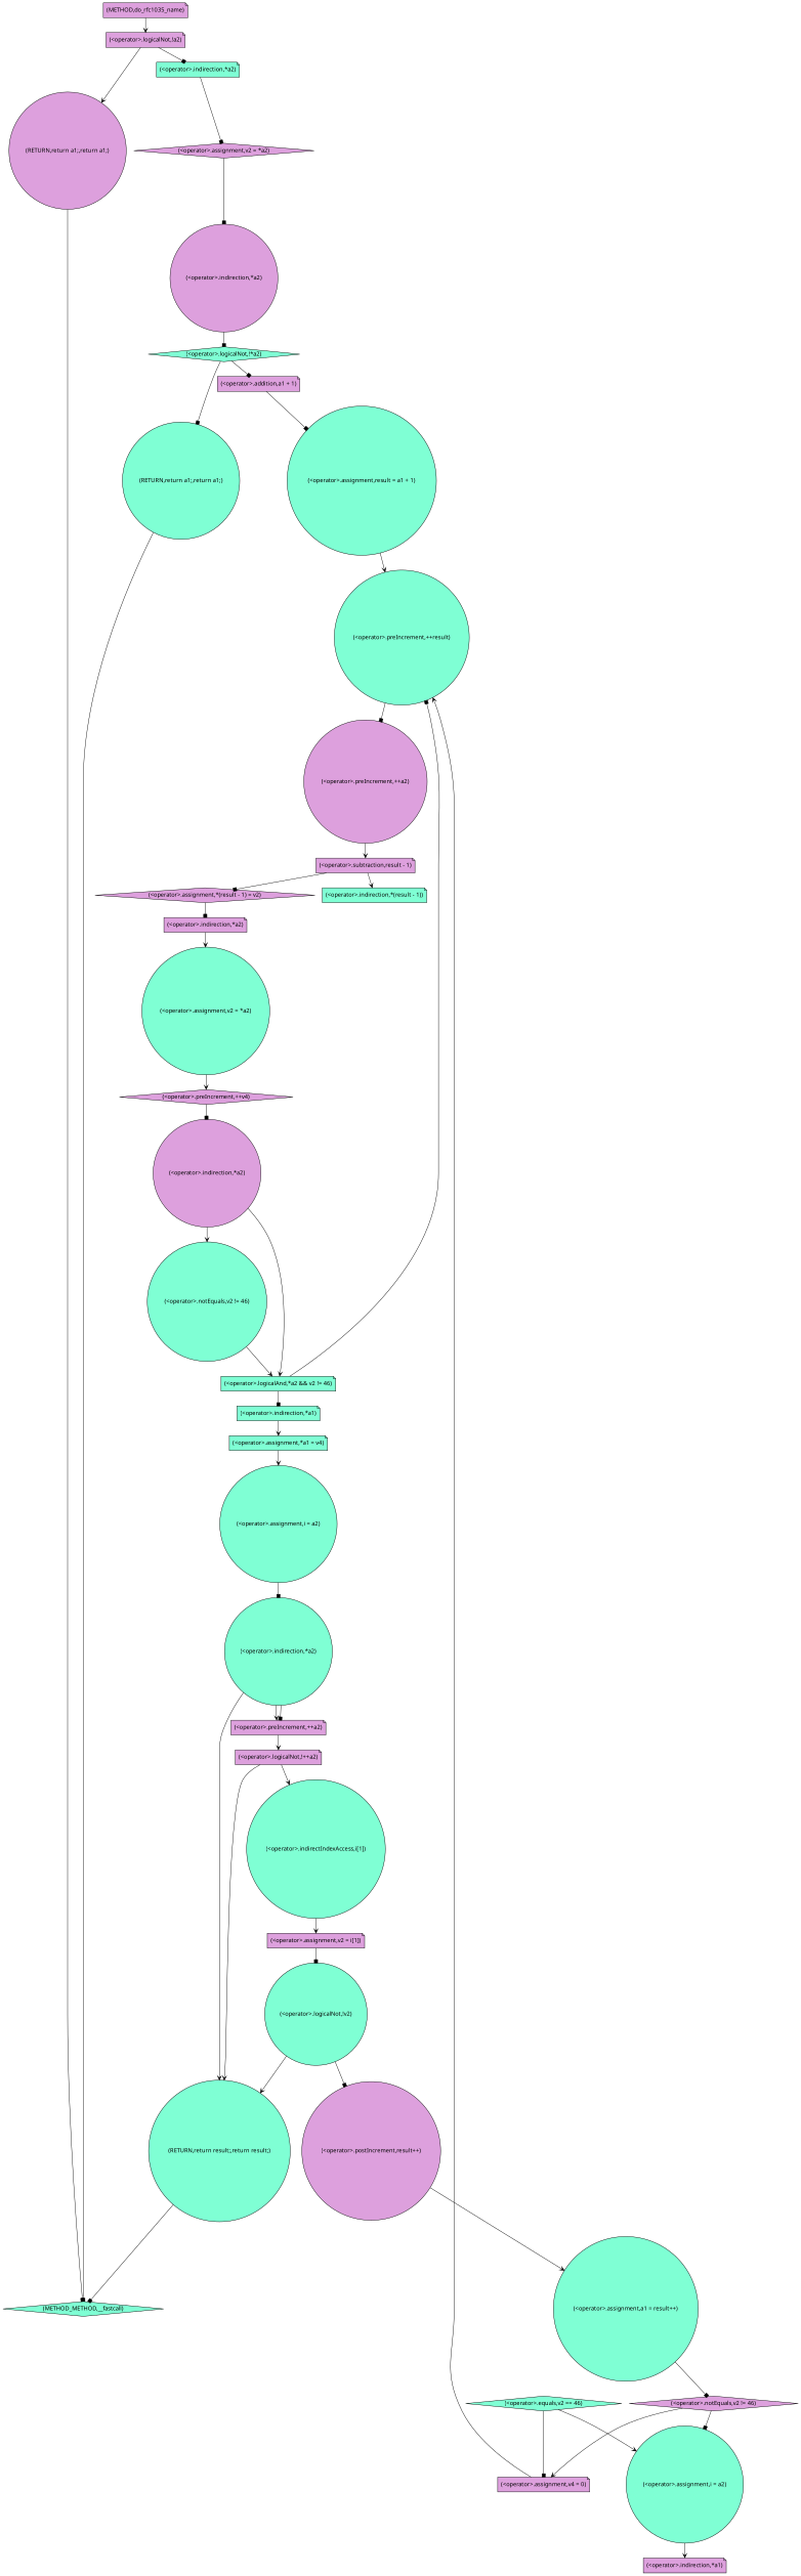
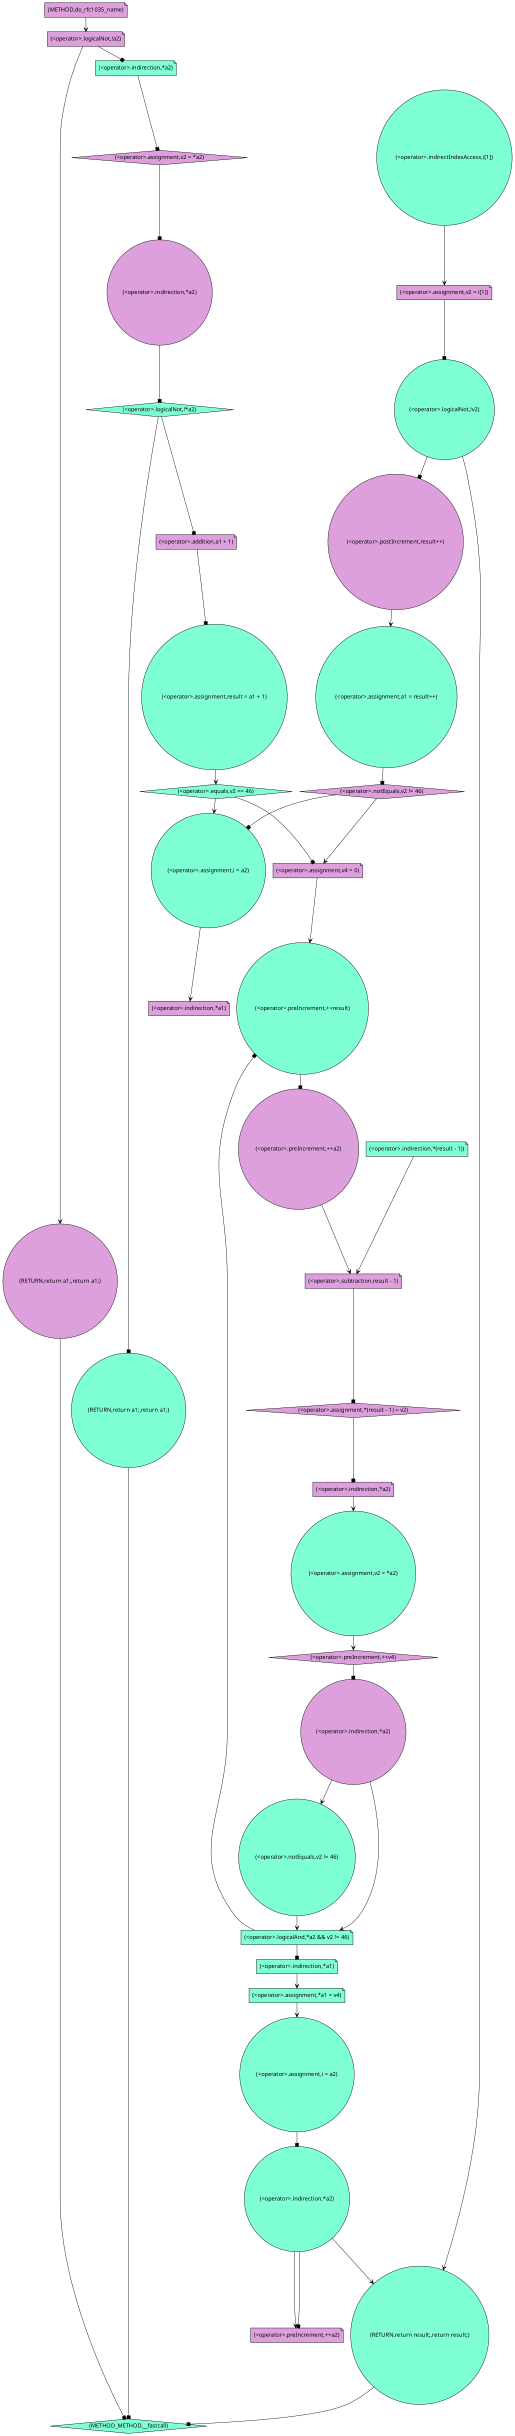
  digraph {
    fontname="Noto Sans"
    node [fillcolor=aquamarine fontname="Noto Sans" shape=circle style=filled]
    edge [arrowhead=vee fontname="Noto Sans"]
    n1 [fillcolor=plum label="(<operator>.logicalNot,!a2)" shape=note]
    n2 [fillcolor=plum label="(RETURN,return a1;,return a1;)"]
    n3 [label="(<operator>.indirection,*a2)" shape=note]
    n4 [label="(METHOD_METHOD,__fastcall)" shape=diamond]
    n5 [fillcolor=plum label="(<operator>.assignment,v2 = *a2)" shape=diamond]
    n6 [fillcolor=plum label="(<operator>.indirection,*a2)"]
    n7 [label="(<operator>.logicalNot,!*a2)" shape=diamond]
    n8 [label="(RETURN,return a1;,return a1;)"]
    n9 [fillcolor=plum label="(<operator>.addition,a1 + 1)" shape=note]
    n10 [label="(<operator>.assignment,result = a1 + 1)"]
    n11 [label="(<operator>.equals,v2 == 46)" shape=diamond]
    n12 [fillcolor=plum label="(<operator>.assignment,v4 = 0)" shape=note]
    n13 [label="(<operator>.assignment,i = a2)"]
    n14 [label="(<operator>.preIncrement,++result)"]
    n15 [fillcolor=plum label="(<operator>.indirection,*a1)" shape=note]
    n16 [fillcolor=plum label="(<operator>.preIncrement,++a2)"]
    n17 [fillcolor=plum label="(<operator>.subtraction,result - 1)" shape=note]
    n18 [fillcolor=plum label="(<operator>.assignment,*(result - 1) = v2)" shape=diamond]
    n19 [label="(<operator>.indirection,*(result - 1))" shape=note]
    n20 [fillcolor=plum label="(<operator>.indirection,*a2)" shape=note]
    n21 [label="(<operator>.assignment,v2 = *a2)"]
    n22 [fillcolor=plum label="(<operator>.preIncrement,++v4)" shape=diamond]
    n23 [fillcolor=plum label="(<operator>.indirection,*a2)"]
    n24 [label="(<operator>.logicalAnd,*a2 && v2 != 46)" shape=note]
    n25 [label="(<operator>.notEquals,v2 != 46)"]
    n26 [label="(<operator>.indirection,*a1)" shape=note]
    n27 [label="(<operator>.assignment,*a1 = v4)" shape=note]
    n28 [label="(<operator>.assignment,i = a2)"]
    n29 [label="(<operator>.indirection,*a2)"]
    n30 [fillcolor=plum label="(<operator>.preIncrement,++a2)" shape=note]
    n31 [label="(RETURN,return result;,return result;)"]
-   n32 [fillcolor=plum label="(<operator>.logicalNot,!++a2)" shape=note]
    n33 [label="(<operator>.indirectIndexAccess,i[1])"]
    n34 [fillcolor=plum label="(<operator>.assignment,v2 = i[1])" shape=note]
    n35 [label="(<operator>.logicalNot,!v2)"]
    n36 [fillcolor=plum label="(<operator>.postIncrement,result++)"]
    n37 [label="(<operator>.assignment,a1 = result++)"]
    n38 [fillcolor=plum label="(<operator>.notEquals,v2 != 46)" shape=diamond]
    n39 [fillcolor=plum label="(METHOD,do_rfc1035_name)" shape=note]
    n1 -> n2
    n1 -> n3 [arrowhead=box]
    n2 -> n4 [arrowhead=box]
    n3 -> n5 [arrowhead=box]
    n5 -> n6 [arrowhead=box]
    n6 -> n7 [arrowhead=box]
    n7 -> n8 [arrowhead=box]
    n7 -> n9 [arrowhead=box]
    n8 -> n4 [arrowhead=box]
    n9 -> n10 [arrowhead=box]
-   n10 -> n14
+   n10 -> n11
    n11 -> n12 [arrowhead=box]
    n11 -> n13
    n12 -> n14
    n13 -> n15
    n14 -> n16 [arrowhead=box]
    n16 -> n17
    n17 -> n18 [arrowhead=box]
-   n17 -> n19
+   n19 -> n17
    n18 -> n20 [arrowhead=box]
    n20 -> n21
    n21 -> n22
    n22 -> n23 [arrowhead=box]
    n23 -> n24
    n23 -> n25
    n24 -> n14 [arrowhead=box]
    n24 -> n26 [arrowhead=box]
    n25 -> n24
    n26 -> n27
    n27 -> n28
    n28 -> n29 [arrowhead=box]
    n29 -> n30
    n29 -> n30 [arrowhead=box]
    n29 -> n31
-   n30 -> n32
    n31 -> n4 [arrowhead=box]
-   n32 -> n31
-   n32 -> n33
    n33 -> n34
    n34 -> n35 [arrowhead=box]
    n35 -> n31
    n35 -> n36 [arrowhead=box]
    n36 -> n37
    n37 -> n38 [arrowhead=box]
    n38 -> n12
    n38 -> n13 [arrowhead=box]
    n39 -> n1
  }
